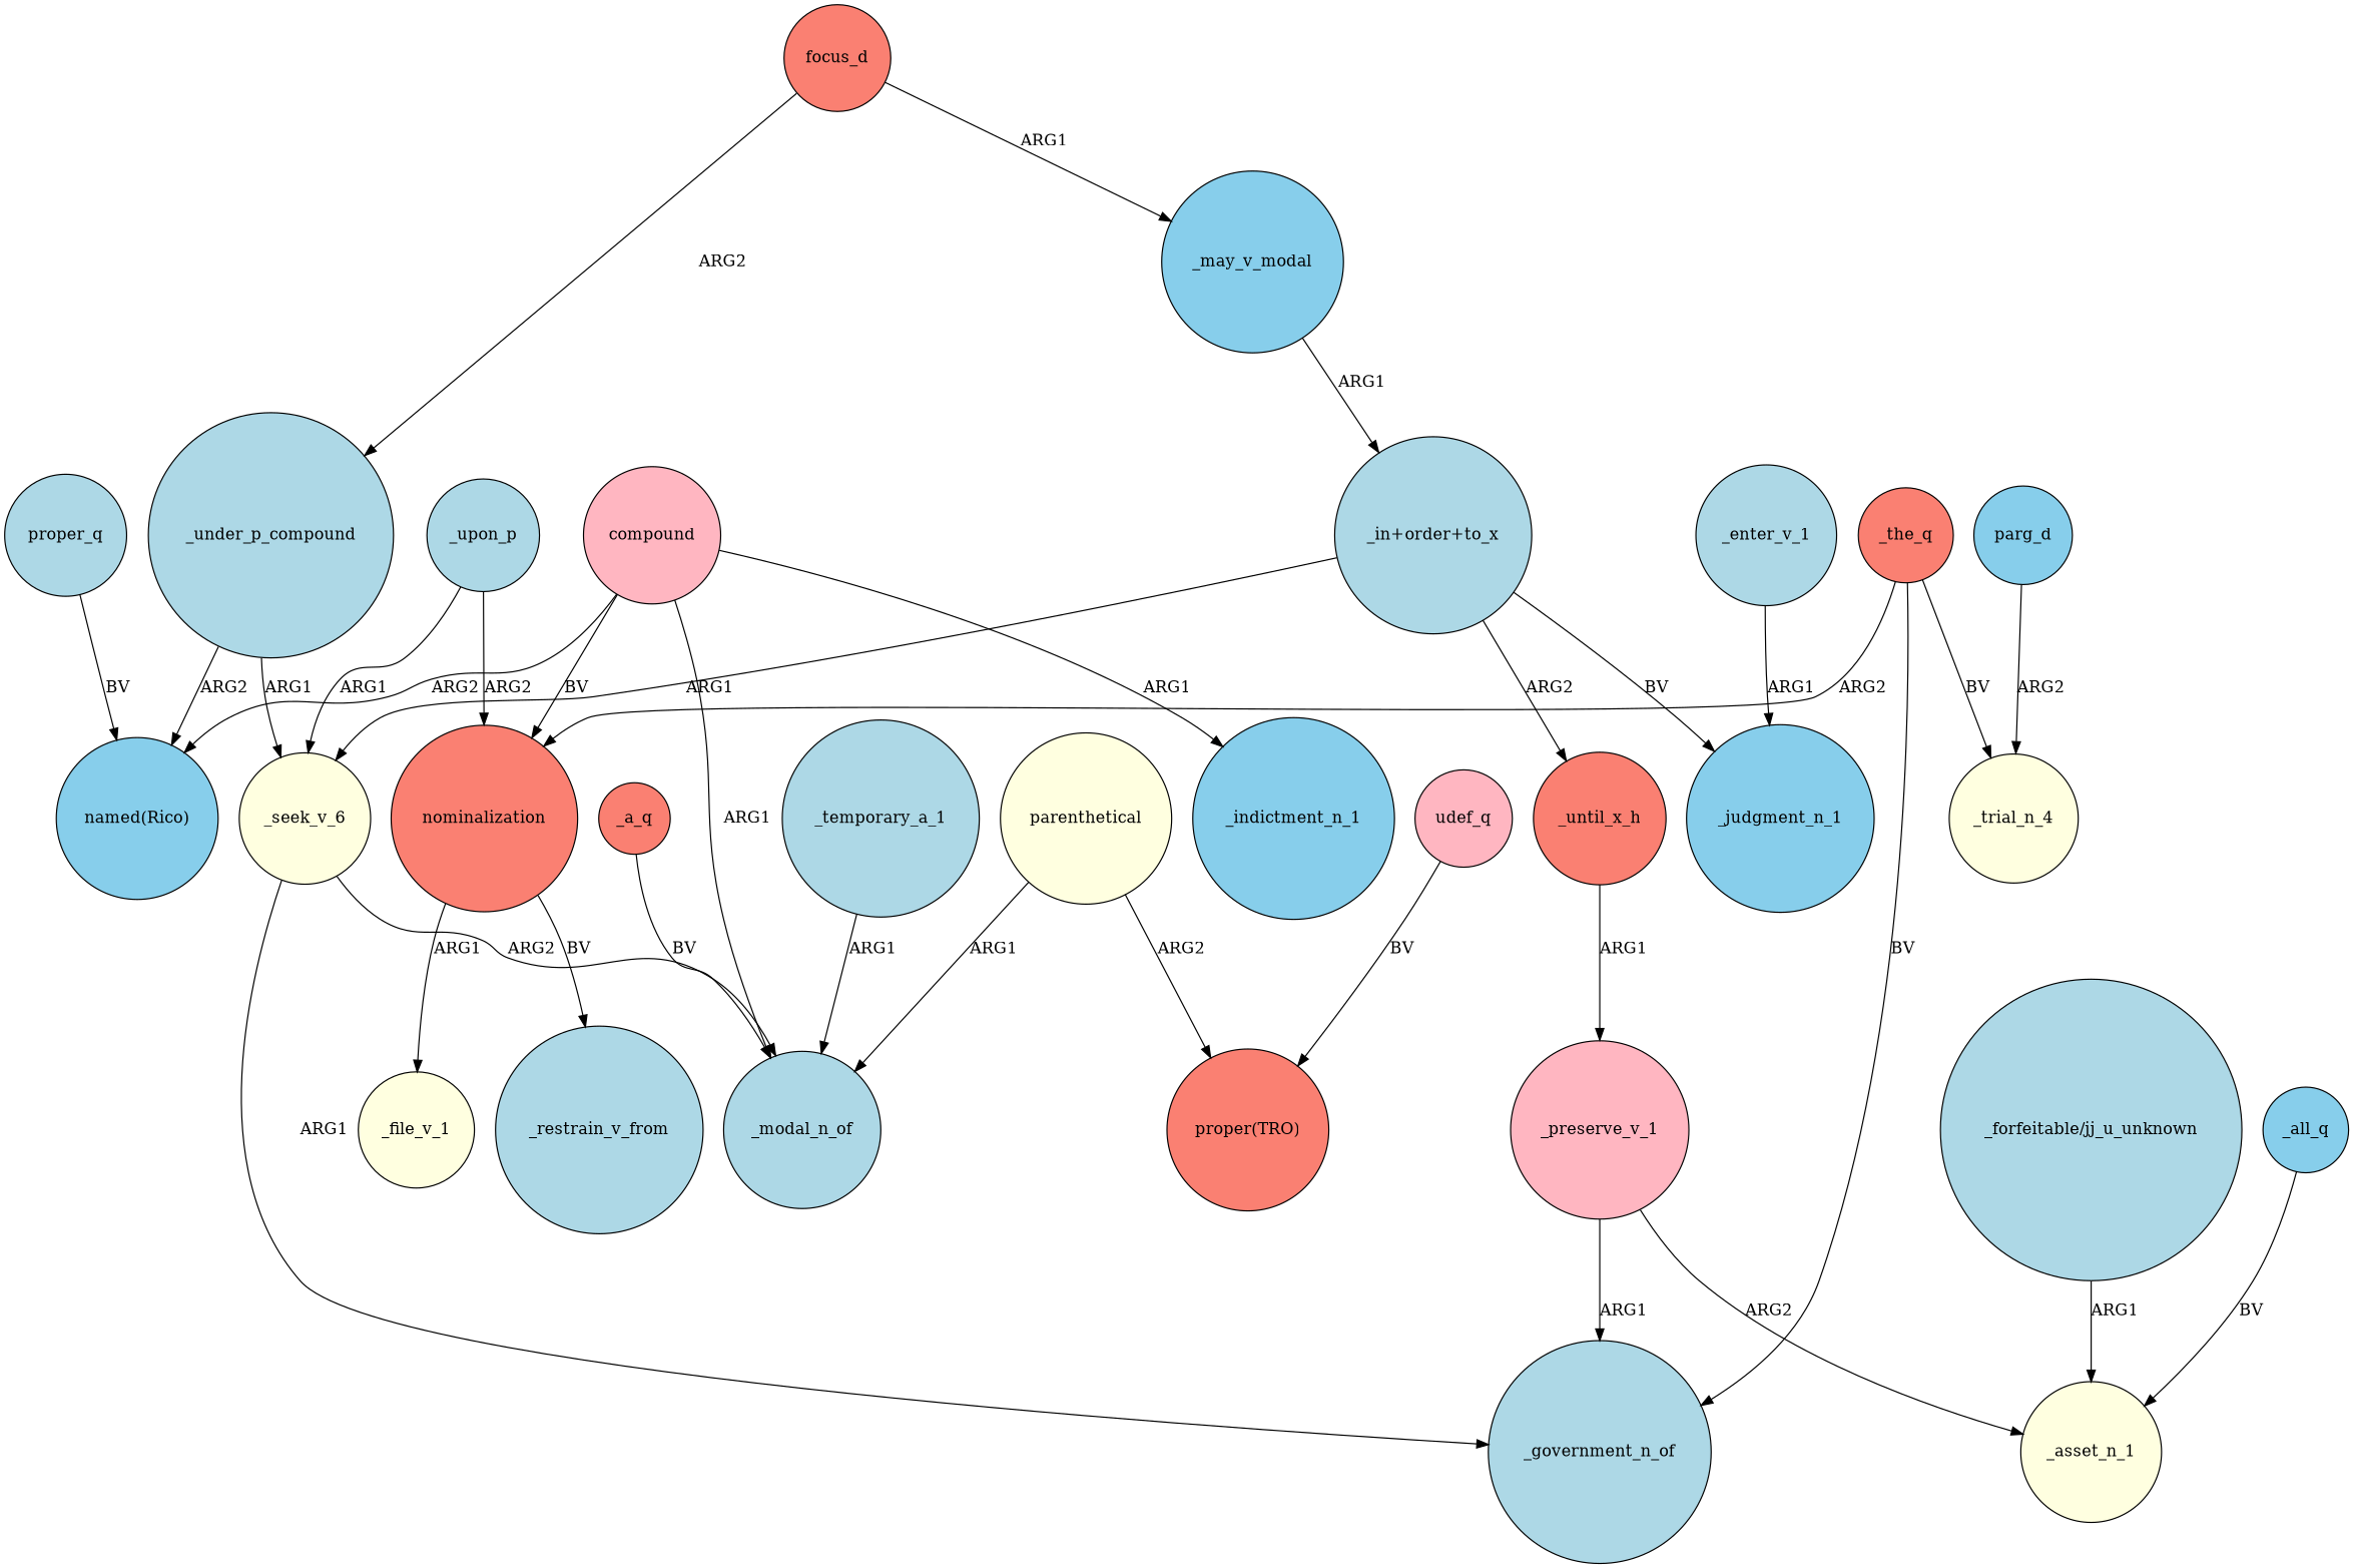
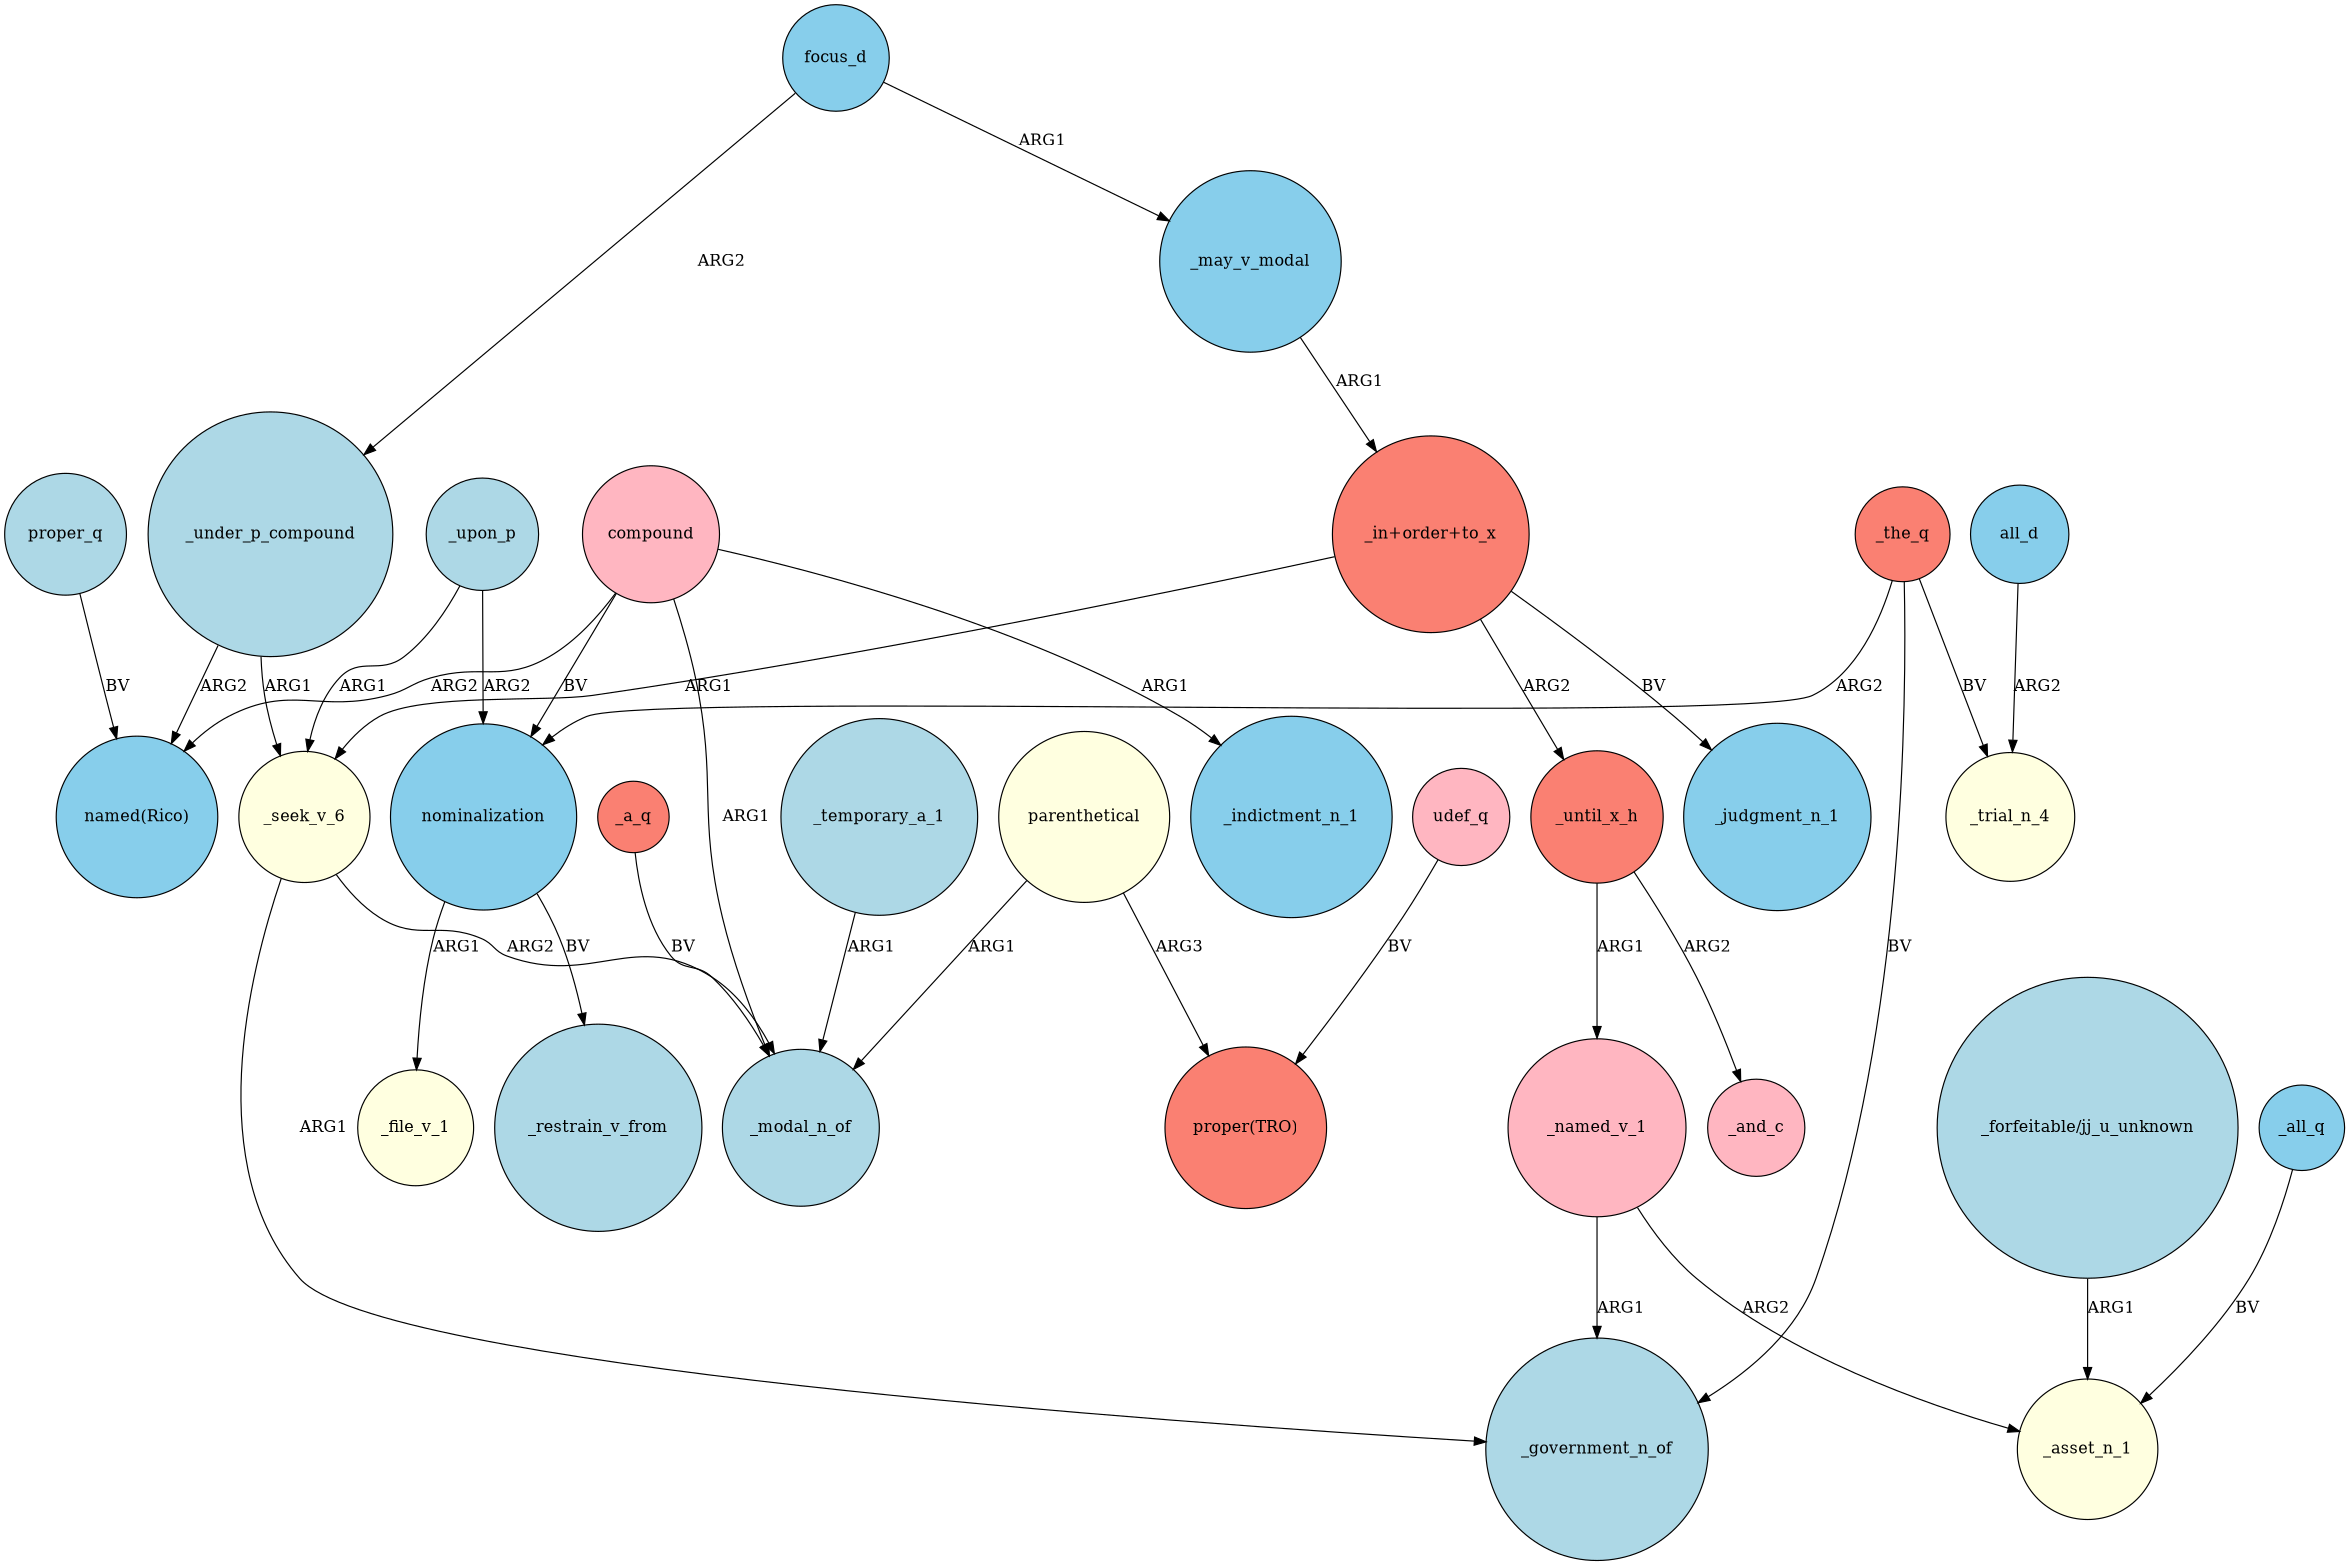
  digraph {
    node [fillcolor=lightblue shape=circle style=filled]
    n1 [label=_under_p_compound]
    n2 [fillcolor=lightyellow label=_seek_v_6]
    "named(Rico)" [fillcolor=skyblue]
    n4 [label=_modal_n_of]
    _government_n_of
    _a_q [fillcolor=salmon]
    _indictment_n_1 [fillcolor=skyblue]
    proper_q
    _upon_p
-   nominalization [fillcolor=salmon]
+   nominalization [fillcolor=skyblue]
    _file_v_1 [fillcolor=lightyellow]
    _restrain_v_from
    compound [fillcolor=lightpink]
    _temporary_a_1
    _until_x_h [fillcolor=salmon]
-   _preserve_v_1 [fillcolor=lightpink]
+   _and_c [fillcolor=lightpink]
+   _preserve_v_1 [fillcolor=lightpink label=_named_v_1]
    _asset_n_1 [fillcolor=lightyellow]
    udef_q [fillcolor=lightpink]
    n20 [fillcolor=salmon label="proper(TRO)"]
    _judgment_n_1 [fillcolor=skyblue]
    _the_q [fillcolor=salmon]
    n23 [fillcolor=lightyellow label=_trial_n_4]
    parenthetical [fillcolor=lightyellow]
    _may_v_modal [fillcolor=skyblue]
-   "_in+order+to_x"
-   focus_d [fillcolor=salmon]
+   "_in+order+to_x" [fillcolor=salmon]
+   focus_d [fillcolor=skyblue]
    "_forfeitable/jj_u_unknown"
    _all_q [fillcolor=skyblue]
-   parg_d [fillcolor=skyblue]
-   _enter_v_1
+   parg_d [fillcolor=skyblue label=all_d]
    n1 -> n2 [label=ARG1]
    n1 -> "named(Rico)" [label=ARG2]
    n2 -> n4 [label=ARG2]
    n2 -> _government_n_of [label=ARG1]
    _a_q -> n4 [label=BV]
    proper_q -> "named(Rico)" [label=BV]
    _upon_p -> n2 [label=ARG1]
    _upon_p -> nominalization [label=ARG2]
    nominalization -> _file_v_1 [label=ARG1]
    nominalization -> _restrain_v_from [label=BV]
    compound -> "named(Rico)" [label=ARG2]
    compound -> n4 [label=ARG1]
    compound -> _indictment_n_1 [label=ARG1]
    compound -> nominalization [label=BV]
    _temporary_a_1 -> n4 [label=ARG1]
+   _until_x_h -> _and_c [label=ARG2]
    _until_x_h -> _preserve_v_1 [label=ARG1]
    _preserve_v_1 -> _government_n_of [label=ARG1]
    _preserve_v_1 -> _asset_n_1 [label=ARG2]
    udef_q -> n20 [label=BV]
    _the_q -> _government_n_of [label=BV]
    _the_q -> nominalization [label=ARG2]
    _the_q -> n23 [label=BV]
    parenthetical -> n4 [label=ARG1]
-   parenthetical -> n20 [label=ARG2]
+   parenthetical -> n20 [label=ARG3]
    _may_v_modal -> "_in+order+to_x" [label=ARG1]
    "_in+order+to_x" -> n2 [label=ARG1]
    "_in+order+to_x" -> _until_x_h [label=ARG2]
    "_in+order+to_x" -> _judgment_n_1 [label=BV]
    focus_d -> n1 [label=ARG2]
    focus_d -> _may_v_modal [label=ARG1]
    "_forfeitable/jj_u_unknown" -> _asset_n_1 [label=ARG1]
    _all_q -> _asset_n_1 [label=BV]
    parg_d -> n23 [label=ARG2]
-   _enter_v_1 -> _judgment_n_1 [label=ARG1]
  }
